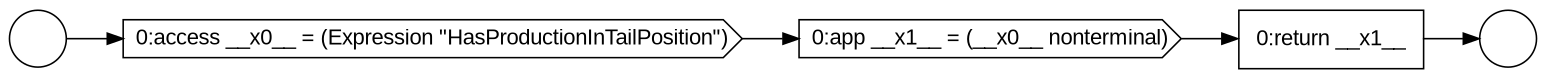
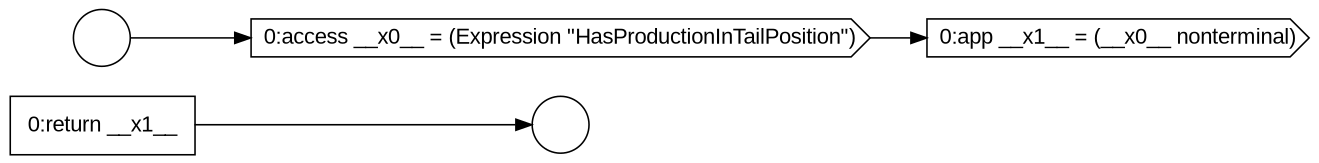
  digraph {
    rankdir=LR
    fontname="Liberation Sans"
    node [color=black fillcolor=white shape=circle style=filled fontname="Liberation Sans"]
    edge [color=black fontname="Liberation Sans"]
    n1 [label=" "]
    n2 [label=<<font color="black">     <table border="0" cellborder="1" cellspacing="0" cellpadding="10">       <tr><td align="left">0:return __x1__</td></tr>     </table>   </font>> margin=0 shape=none]
    n3 [label=" "]
    n4 [label=<<font color="black">0:access __x0__ = (Expression &quot;HasProductionInTailPosition&quot;)</font>> shape=cds]
    n5 [label=<<font color="black">0:app __x1__ = (__x0__ nonterminal)</font>> shape=cds]
    n2 -> n1
    n3 -> n4
    n4 -> n5
-   n5 -> n2
  }
